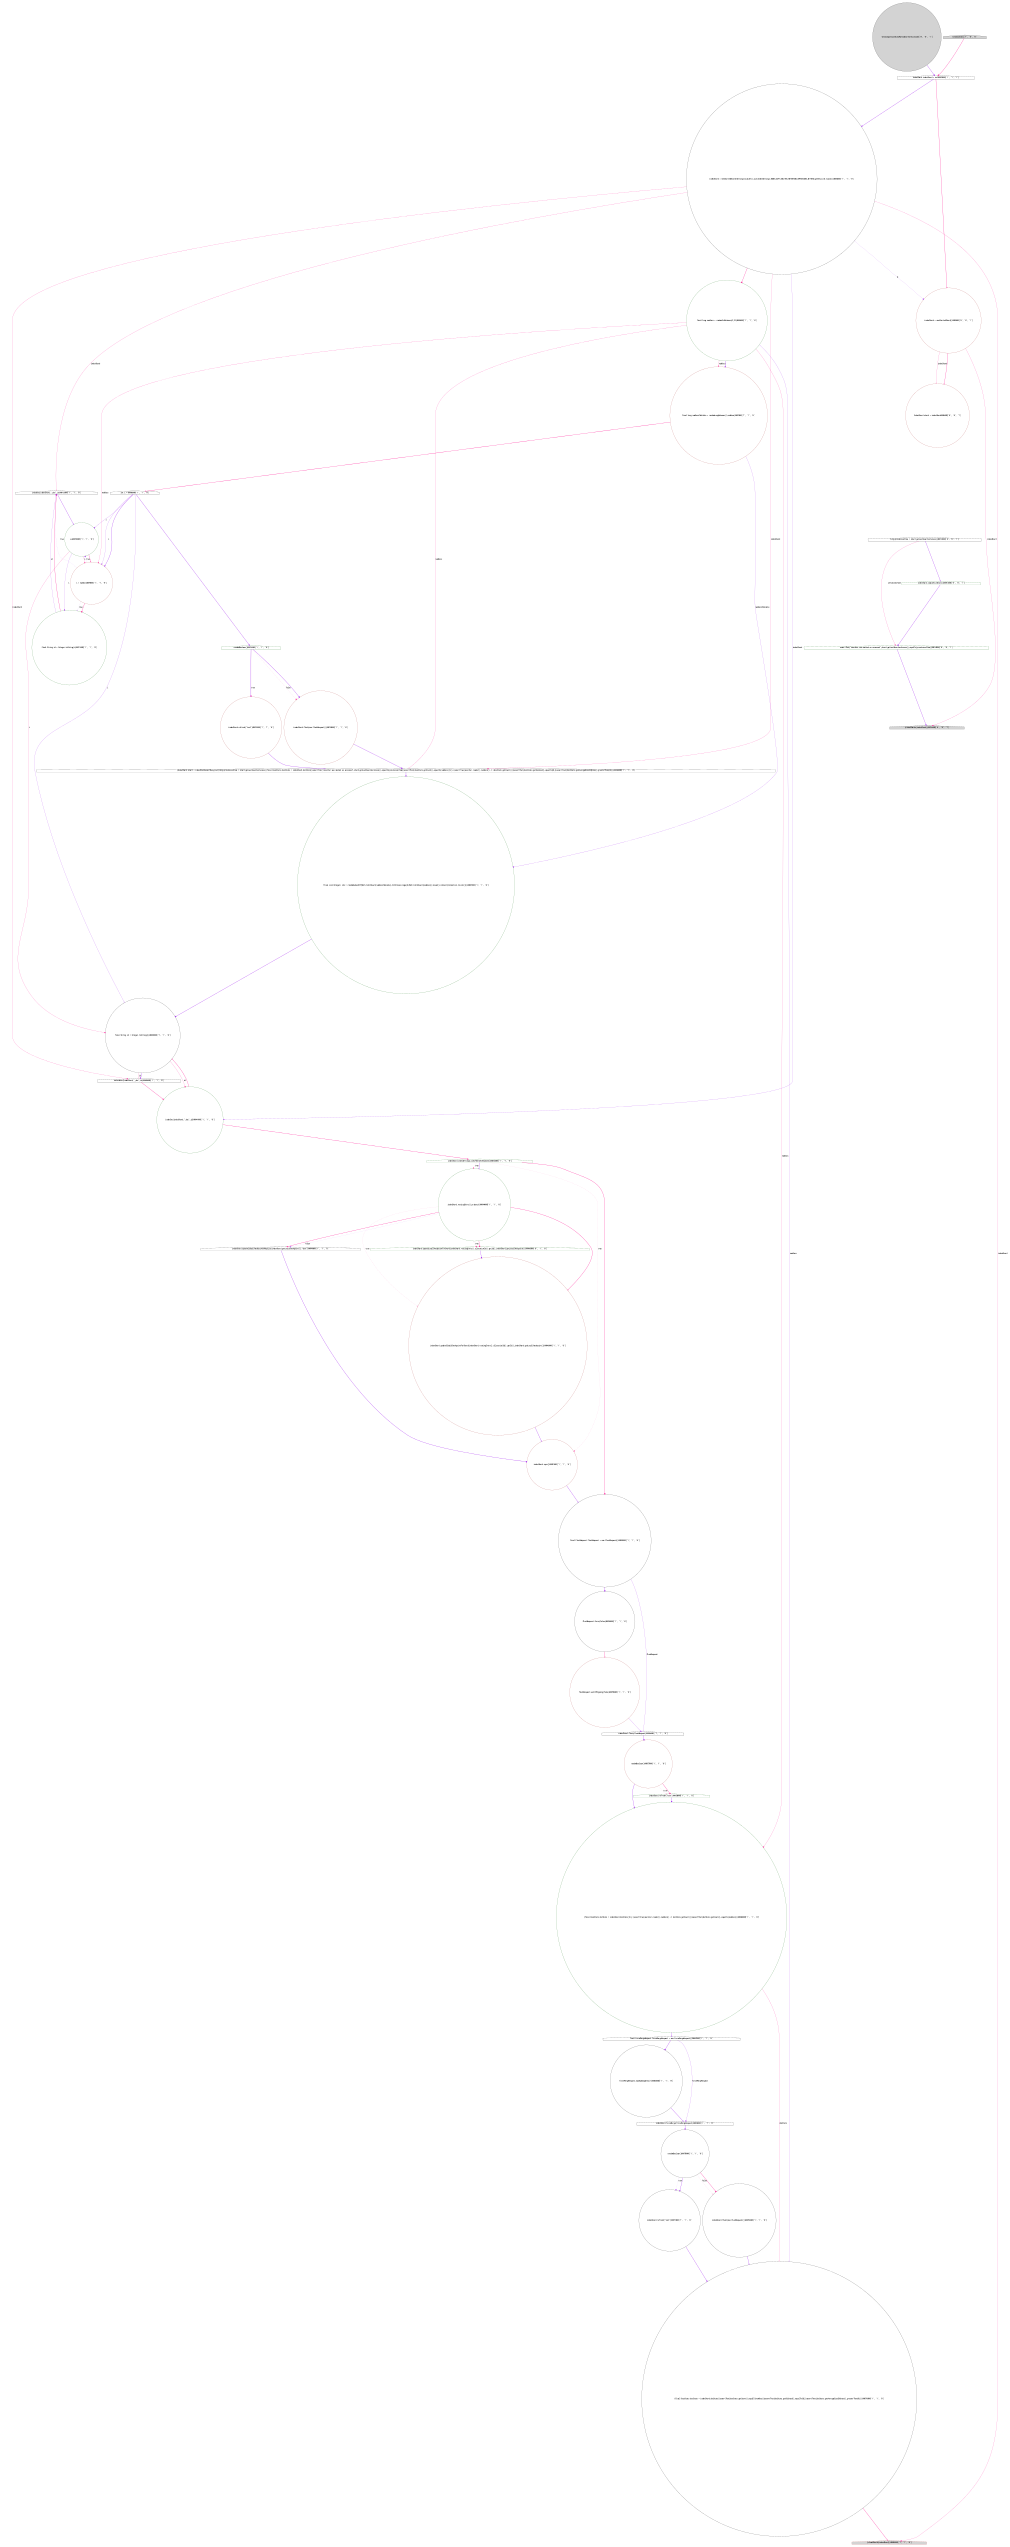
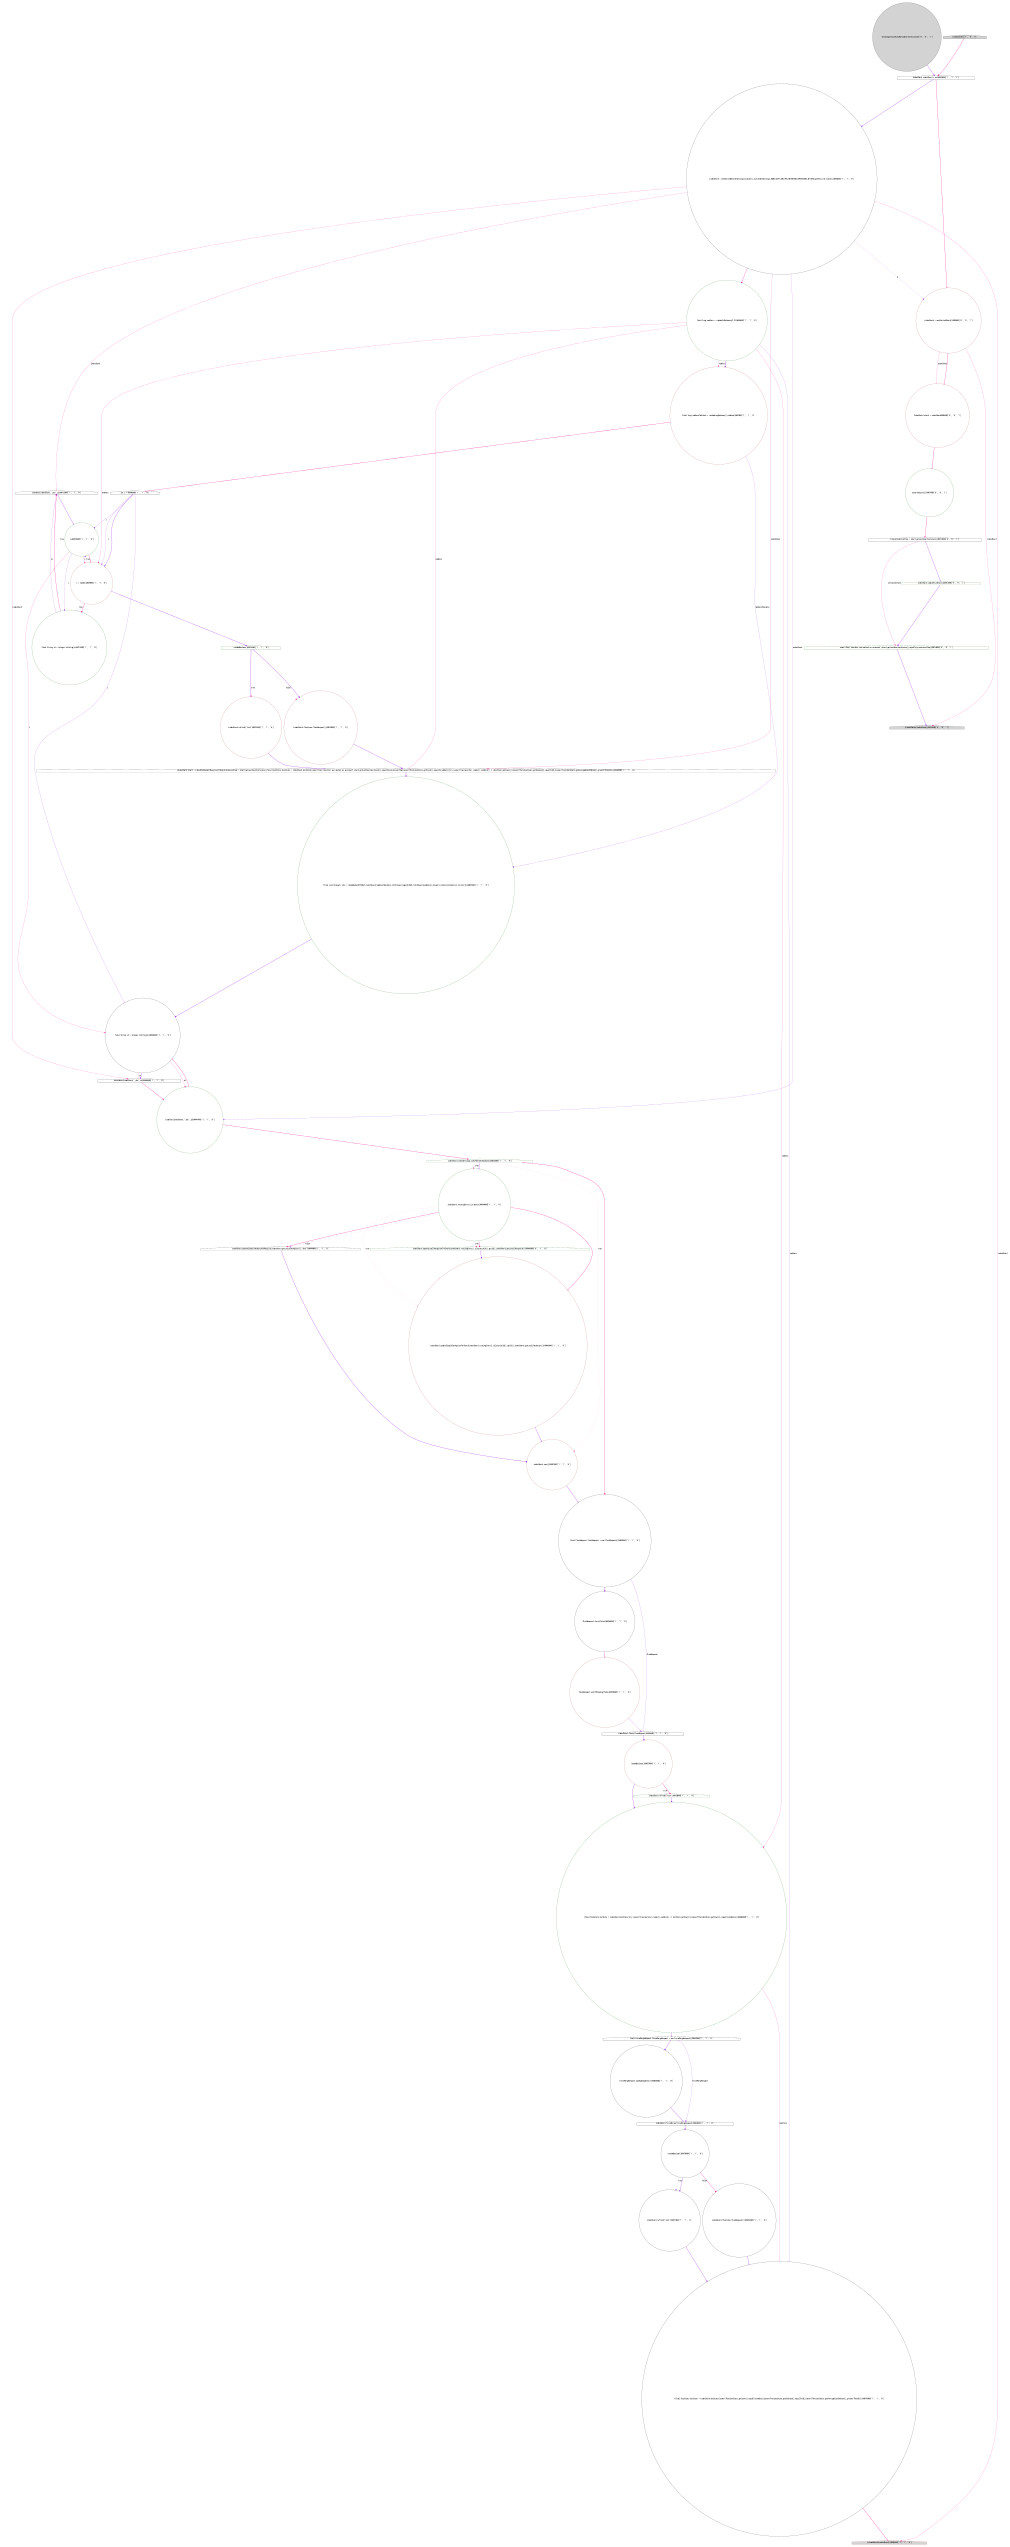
  digraph {
    fontname="Roboto Mono"
    node [color=black fillcolor=white fontname="Roboto Mono" shape=circle style=filled]
    edge [arrowhead=box color=purple fontname="Roboto Mono" style=bold]
    n1 [color=darkgreen label="final List<Integer> ids = randomSubsetOf(Math.toIntExact(numDocsToDelete),IntStream.range(0,Math.toIntExact(numDocs)).boxed().collect(Collectors.toList()))@@@37@@@['1', '1', '0']"]
    n2 [label="final String id = Integer.toString(i)@@@39@@@['1', '1', '0']"]
    n3 [label="deleteDoc(indexShard,\"_doc\",id)@@@40@@@['1', '1', '0']" shape=house]
    n4 [color=darkgreen label="indexDoc(indexShard,\"_doc\",id)@@@41@@@['1', '1', '0']"]
    n5 [color=darkgreen label="randomBoolean()@@@14@@@['1', '1', '0']" shape=house]
    n6 [color=brown label="indexShard.flush(new FlushRequest())@@@18@@@['1', '1', '0']"]
    n7 [color=brown label="indexShard.refresh(\"test\")@@@15@@@['1', '1', '0']"]
    n8 [label="{IndexShard shard = indexShardassertBusy(null)long prevAccessTime = shard.getLastSearcherAccess()final DocsStats docsStats = indexShard.docStats()assertThat(\"searcher was marked as accessed\",shard.getLastSearcherAccess(),equalTo(prevAccessTime))assertThat(docsStats.getCount(),equalTo(numDocs))try {assertTrue(searcher.reader().numDocs() <= docsStats.getCount())}assertThat(docsStats.getDeleted(),equalTo(0L))assertThat(docsStats.getAverageSizeInBytes(),greaterThan(0L))}@@@20@@@['1', '1', '0']" shape=house]
    n9 [color=brown label="i < numDocs@@@9@@@['1', '1', '0']"]
    n10 [color=darkgreen label="final String id = Integer.toString(i)@@@11@@@['1', '1', '0']"]
    n11 [label="indexDoc(indexShard,\"_doc\",id)@@@12@@@['1', '1', '0']" shape=house]
    n12 [color=darkgreen label="i++@@@10@@@['1', '1', '0']"]
    n13 [color=darkgreen label="indexShard.updateLocalCheckpointForShard(indexShard.routingEntry().allocationId().getId(),indexShard.getLocalCheckpoint())@@@45@@@['0', '1', '0']" shape=house]
    n14 [color=brown label="indexShard.updateGlobalCheckpointForShard(indexShard.routingEntry().allocationId().getId(),indexShard.getLocalCheckpoint())@@@46@@@['1', '1', '0']"]
    n15 [color=brown label="indexShard.sync()@@@51@@@['1', '1', '0']"]
    n16 [label="final ForceMergeRequest forceMergeRequest = new ForceMergeRequest()@@@67@@@['1', '1', '0']" shape=house]
    n17 [label="forceMergeRequest.maxNumSegments(1)@@@68@@@['1', '1', '0']"]
    n18 [label="indexShard.forceMerge(forceMergeRequest)@@@69@@@['1', '1', '0']" shape=house]
    n19 [label="randomBoolean()@@@70@@@['1', '1', '0']"]
    n20 [label="final FlushRequest flushRequest = new FlushRequest()@@@53@@@['1', '1', '0']"]
    n21 [label="indexShard.flush(flushRequest)@@@56@@@['1', '1', '0']" shape=house]
    n22 [label="flushRequest.force(false)@@@54@@@['1', '1', '0']"]
    n23 [label="int i = 0@@@8@@@['1', '1', '0']" shape=house]
    n24 [label="IndexShard indexShard = null@@@3@@@['1', '1', '1']" shape=house]
    n25 [color=brown label="indexShard = newStartedShard()@@@5@@@['0', '0', '1']"]
    n26 [label="indexShard = newStartedShard(Settings.builder().put(IndexSettings.INDEX_SOFT_DELETES_RETENTION_OPERATIONS_SETTING.getKey(),0).build())@@@5@@@['1', '1', '0']"]
    n27 [label="indexShard.updateGlobalCheckpointOnReplica(indexShard.getLocalCheckpoint(),\"test\")@@@49@@@['1', '1', '0']" shape=house]
+   n28 [color=darkgreen label="assertBusy(null)@@@7@@@['0', '0', '1']"]
    n29 [label="long prevAccessTime = shard.getLastSearcherAccess()@@@12@@@['0', '0', '1']" shape=house]
    n30 [color=darkgreen label="indexShard.completionStats()@@@13@@@['0', '0', '1']" shape=house]
    n31 [color=darkgreen label="assertThat(\"searcher was marked as accessed\",shard.getLastSearcherAccess(),equalTo(prevAccessTime))@@@14@@@['0', '0', '1']" shape=house]
    n32 [color=darkgreen label="{final DocsStats docStats = indexShard.docStats()try {assertTrue(searcher.reader().numDocs() <= docStats.getCount())}assertThat(docStats.getCount(),equalTo(numDocs))}@@@60@@@['1', '1', '0']"]
    n33 [label="{final DocsStats docStats = indexShard.docStats()assertThat(docStats.getCount(),equalTo(numDocs))assertThat(docStats.getDeleted(),equalTo(0L))assertThat(docStats.getAverageSizeInBytes(),greaterThan(0L))}@@@76@@@['1', '1', '0']"]
    n34 [color=brown fillcolor=lightgray label="{closeShards(indexShard)}@@@83@@@['1', '1', '0']" shape=house]
    n35 [fillcolor=lightgray label="{closeShards(indexShard)}@@@16@@@['0', '0', '1']" shape=house]
    n36 [color=brown label="IndexShard shard = indexShard@@@6@@@['0', '0', '1']"]
    n37 [color=darkgreen label="indexShard.indexSettings.isSoftDeleteEnabled()@@@43@@@['1', '1', '0']" shape=house]
    n38 [color=darkgreen label="indexShard.routingEntry().primary()@@@44@@@['1', '1', '0']"]
    n39 [color=brown label="randomBoolean()@@@57@@@['1', '1', '0']"]
    n40 [color=darkgreen label="indexShard.refresh(\"test\")@@@58@@@['1', '1', '0']" shape=house]
    n41 [color=brown label="flushRequest.waitIfOngoing(false)@@@55@@@['1', '1', '0']"]
    n42 [label="indexShard.flush(new FlushRequest())@@@74@@@['1', '1', '0']"]
    n43 [label="indexShard.refresh(\"test\")@@@71@@@['1', '1', '0']"]
    n44 [fillcolor=lightgray label="testCompletionStatsMarksSearcherAccessed['0', '0', '1']"]
    n45 [color=darkgreen label="final long numDocs = randomIntBetween(2,32)@@@6@@@['1', '1', '0']"]
    n46 [color=brown label="final long numDocsToDelete = randomLongBetween(1,numDocs)@@@7@@@['1', '1', '0']"]
    n47 [fillcolor=lightgray label="testDocStats['1', '0', '0']" shape=house]
    n1 -> n2
    n2 -> n3 [arrowhead=diamond]
    n2 -> n3 [arrowhead=odot color=deeppink label=id style=solid]
    n2 -> n4 [color=deeppink label=id style=solid]
    n3 -> n4 [arrowhead=diamond color=deeppink]
    n4 -> n2 [arrowhead=odot color=deeppink]
    n4 -> n37 [arrowhead=diamond color=deeppink]
    n5 -> n6 [color=deeppink label=false style=dotted]
    n5 -> n6
    n5 -> n7 [arrowhead=odot]
    n5 -> n7 [arrowhead=diamond color=deeppink label=true style=dotted]
    n6 -> n8
    n7 -> n8 [arrowhead=odot]
    n8 -> n1 [arrowhead=diamond]
-   n23 -> n5 [arrowhead=diamond]
+   n9 -> n5 [arrowhead=diamond]
    n9 -> n10 [arrowhead=odot label=true style=dotted]
    n9 -> n10 [color=deeppink]
    n9 -> n11 [arrowhead=odot label=true style=dotted]
    n9 -> n12 [label=true style=dotted]
    n10 -> n11 [color=deeppink]
    n10 -> n11 [label=id style=solid]
    n11 -> n12 [arrowhead=odot]
    n12 -> n2 [color=deeppink label=i style=solid]
    n12 -> n9 [arrowhead=odot color=deeppink]
    n12 -> n9 [arrowhead=diamond color=deeppink label=i style=solid]
    n12 -> n10 [label=i style=solid]
    n13 -> n14
    n14 -> n15 [arrowhead=odot]
    n15 -> n20 [arrowhead=odot]
    n16 -> n17
    n16 -> n18 [label=forceMergeRequest style=solid]
    n17 -> n18 [arrowhead=odot]
    n18 -> n19 [arrowhead=diamond]
    n19 -> n42 [color=deeppink]
    n19 -> n42 [arrowhead=odot color=deeppink label=false style=dotted]
    n19 -> n43 [label=true style=dotted]
    n19 -> n43 [arrowhead=diamond]
    n20 -> n21 [arrowhead=odot label=flushRequest style=solid]
    n20 -> n22
    n21 -> n39
    n22 -> n41 [arrowhead=odot color=deeppink]
    n23 -> n2 [arrowhead=odot label=i style=solid]
    n23 -> n9 [arrowhead=diamond label=i style=solid]
    n23 -> n9 [arrowhead=diamond]
    n23 -> n12 [label=i style=solid]
    n24 -> n25 [arrowhead=odot color=deeppink]
    n24 -> n26 [arrowhead=diamond]
    n25 -> n35 [color=deeppink label=indexShard style=solid]
    n25 -> n36 [arrowhead=odot color=deeppink label=indexShard style=solid]
    n25 -> n36 [arrowhead=odot color=deeppink]
    n26 -> n3 [color=deeppink label=indexShard style=solid]
    n26 -> n4 [arrowhead=diamond label=indexShard style=solid]
    n26 -> n8 [color=deeppink label=indexShard style=solid]
    n26 -> n11 [arrowhead=odot color=deeppink label=indexShard style=solid]
    n26 -> n25 [label=0 style=dashed]
    n26 -> n34 [color=deeppink label=indexShard style=solid]
    n26 -> n45 [color=deeppink]
    n27 -> n15
+   n28 -> n29 [arrowhead=diamond color=deeppink]
    n29 -> n30 [arrowhead=odot]
    n29 -> n31 [arrowhead=diamond color=deeppink label=prevAccessTime style=solid]
    n30 -> n31
    n31 -> n35 [arrowhead=diamond]
    n32 -> n16 [arrowhead=odot]
    n32 -> n33 [arrowhead=odot color=deeppink label=docStats style=solid]
    n33 -> n34 [arrowhead=odot color=deeppink]
+   n36 -> n28 [arrowhead=odot color=deeppink]
    n37 -> n15 [arrowhead=diamond color=deeppink label=true style=dotted]
    n37 -> n20 [color=deeppink]
    n37 -> n38 [arrowhead=odot]
    n37 -> n38 [arrowhead=diamond color=deeppink label=true style=dotted]
    n38 -> n13 [color=deeppink]
    n38 -> n13 [color=deeppink label=true style=dotted]
    n38 -> n14 [arrowhead=odot color=deeppink]
    n38 -> n14 [arrowhead=odot color=deeppink label=true style=dotted]
    n38 -> n27 [arrowhead=diamond label=false style=dotted]
    n38 -> n27 [arrowhead=diamond color=deeppink]
    n39 -> n32 [arrowhead=diamond]
    n39 -> n40 [color=deeppink]
    n39 -> n40 [arrowhead=odot color=deeppink label=true style=dotted]
    n40 -> n32
    n41 -> n21 [style=solid]
    n42 -> n33 [arrowhead=odot]
    n43 -> n33 [arrowhead=diamond]
    n44 -> n24
    n45 -> n8 [arrowhead=odot color=deeppink label=numDocs style=solid]
    n45 -> n9 [arrowhead=diamond color=deeppink label=numDocs style=solid]
    n45 -> n32 [color=deeppink label=numDocs style=solid]
    n45 -> n33 [arrowhead=odot label=numDocs style=solid]
    n45 -> n46 [arrowhead=diamond color=deeppink label=numDocs style=solid]
    n45 -> n46 [arrowhead=diamond]
    n46 -> n1 [label=numDocsToDelete style=solid]
    n46 -> n23 [arrowhead=odot color=deeppink]
    n47 -> n24 [color=deeppink]
  }
